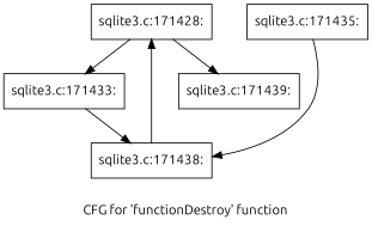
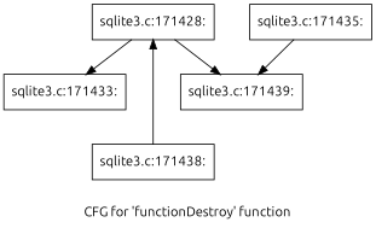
  digraph {
    fontname=Ubuntu
    label="CFG for 'functionDestroy' function"
    node [fontname=Ubuntu shape=record]
    edge [fontname=Ubuntu]
    n1 [label="{sqlite3.c:171428:}"]
    n2 [label="{sqlite3.c:171433:}"]
    n3 [label="{sqlite3.c:171439:}"]
    n4 [label="{sqlite3.c:171438:}"]
    n5 [label="{sqlite3.c:171435:}"]
    n1 -> n2
    n1 -> n3
-   n2 -> n4
    n4 -> n1
-   n5 -> n4
+   n5 -> n3
  }
